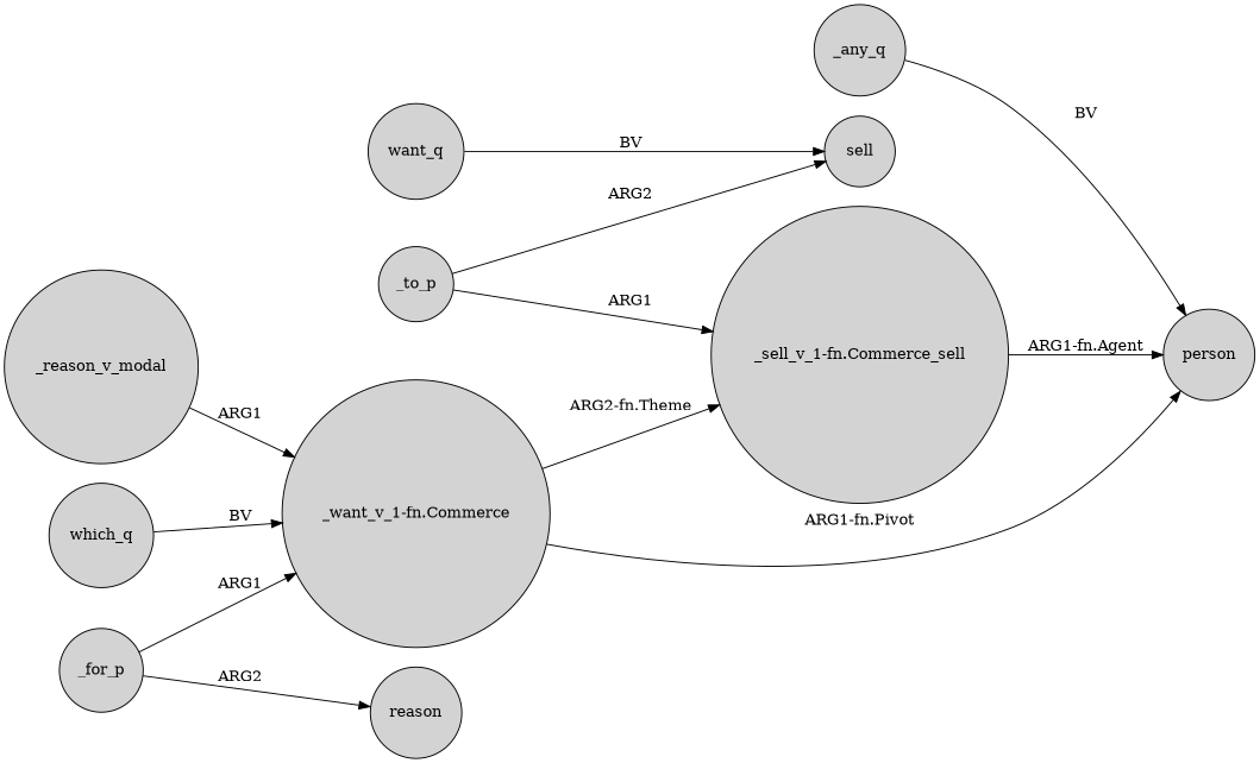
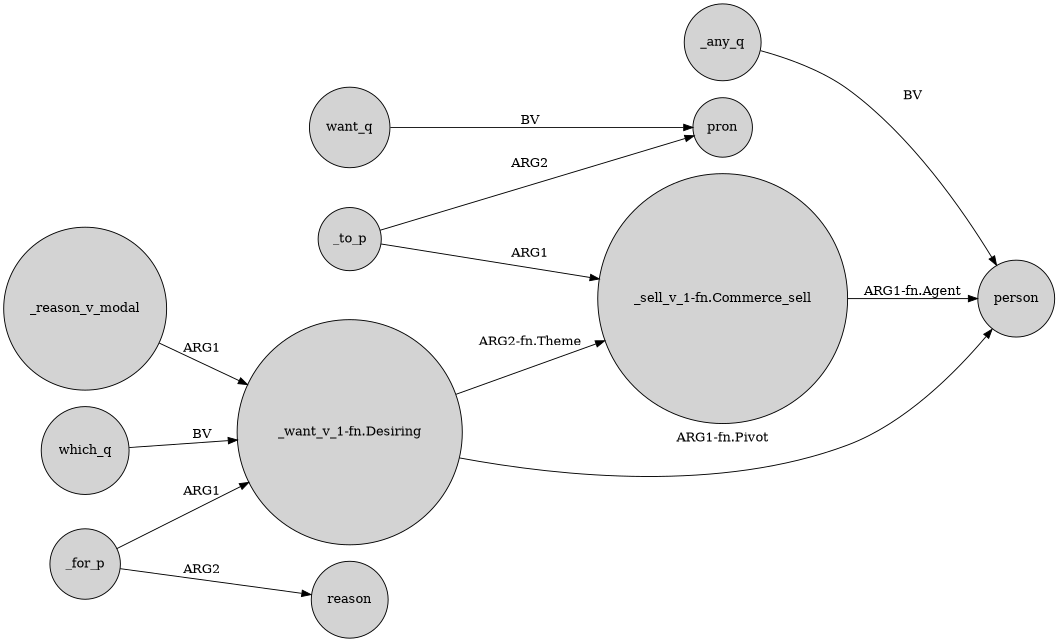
  digraph {
    rankdir=LR
    node [shape=circle style=filled]
    _any_q
    person
    which_q
-   "_want_v_1-fn.Desiring" [label="_want_v_1-fn.Commerce"]
+   "_want_v_1-fn.Desiring"
    "_sell_v_1-fn.Commerce_sell"
    _to_p
-   pron [label=sell]
+   pron
    _for_p
    reason
    n10 [label=_reason_v_modal]
    n11 [label=want_q]
    _any_q -> person [label=BV]
    which_q -> "_want_v_1-fn.Desiring" [label=BV]
    "_want_v_1-fn.Desiring" -> person [label="ARG1-fn.Pivot"]
    "_want_v_1-fn.Desiring" -> "_sell_v_1-fn.Commerce_sell" [label="ARG2-fn.Theme"]
    "_sell_v_1-fn.Commerce_sell" -> person [label="ARG1-fn.Agent"]
    _to_p -> "_sell_v_1-fn.Commerce_sell" [label=ARG1]
    _to_p -> pron [label=ARG2]
    _for_p -> "_want_v_1-fn.Desiring" [label=ARG1]
    _for_p -> reason [label=ARG2]
    n10 -> "_want_v_1-fn.Desiring" [label=ARG1]
    n11 -> pron [label=BV]
  }
